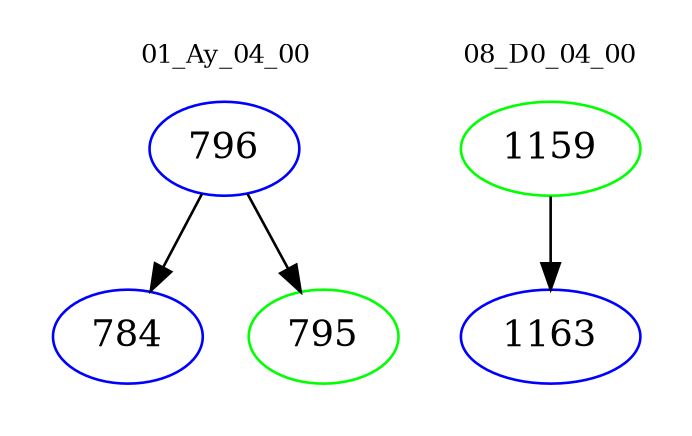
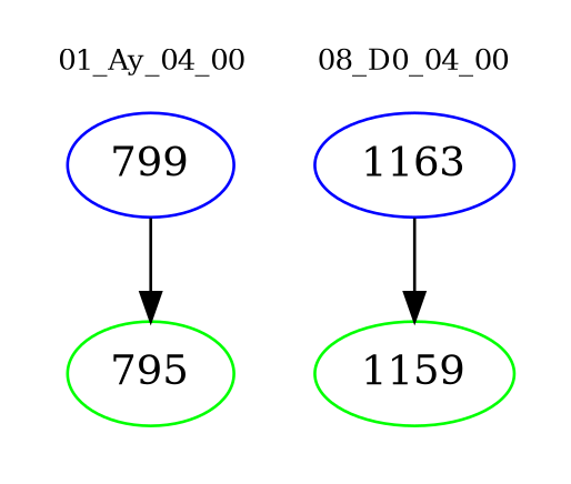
  digraph {
    node [color=blue]
    edge [color=black]
-   n1 [label=796]
-   n2 [label=784]
+   n1 [label=799]
    n3 [color=green label=795]
    n4 [color=green label=1159]
    n5 [label=1163]
    subgraph cluster_1 {
      color=white
      fontsize=10
      label="01_Ay_04_00"
      n1
-     n2
      n3
    }
    subgraph cluster_2 {
      color=white
      fontsize=10
      label="08_D0_04_00"
      n4
      n5
    }
-   n1 -> n2
    n1 -> n3
-   n4 -> n5
+   n5 -> n4
  }
